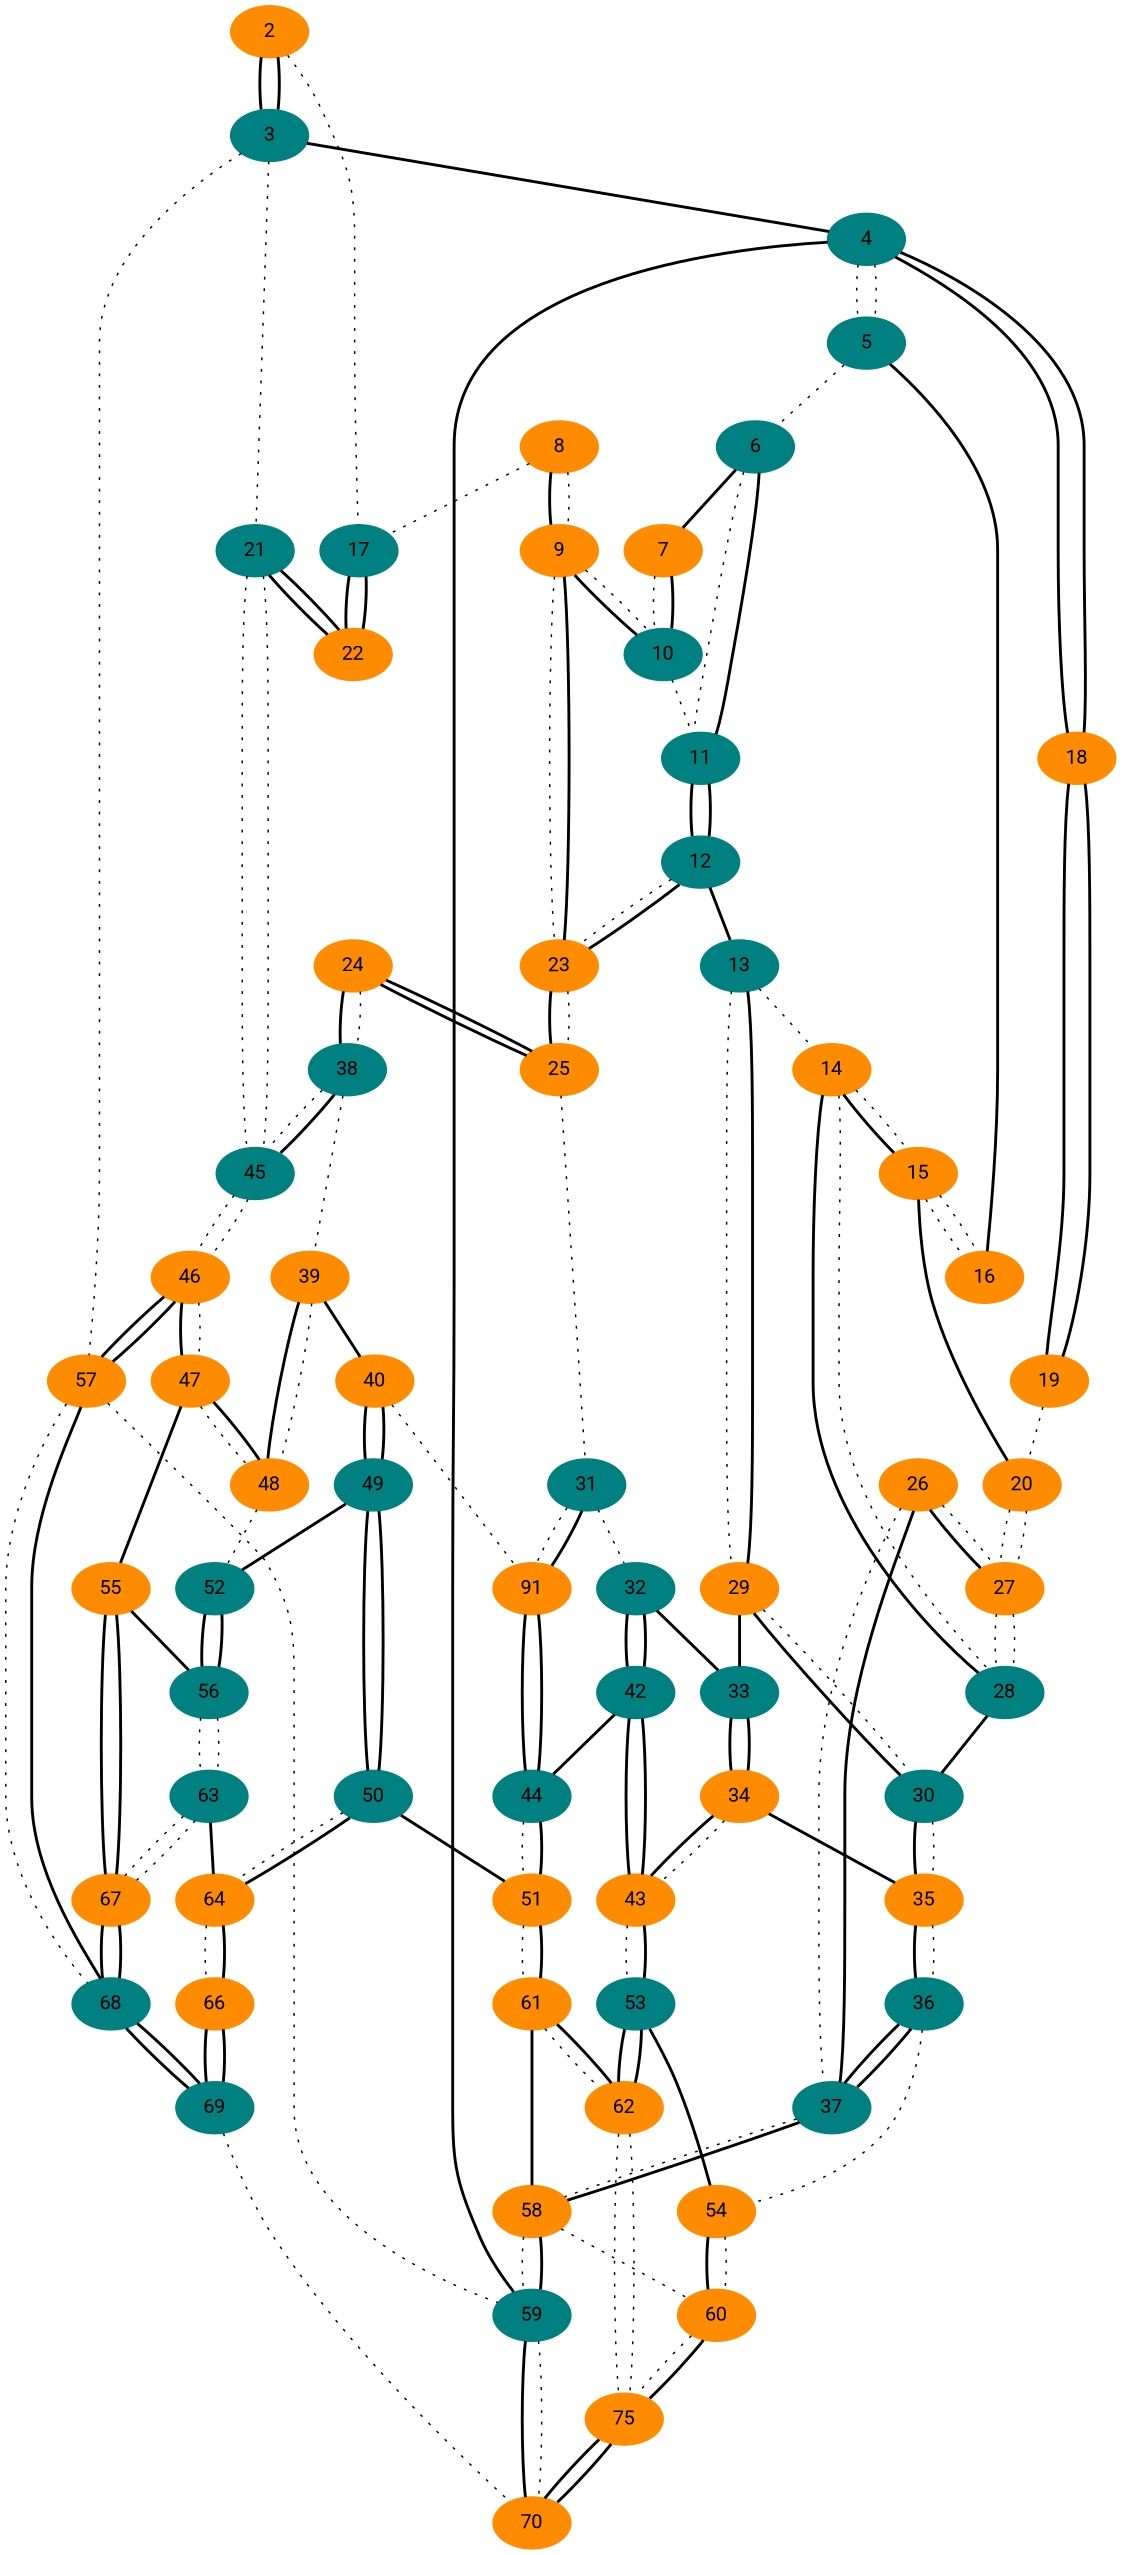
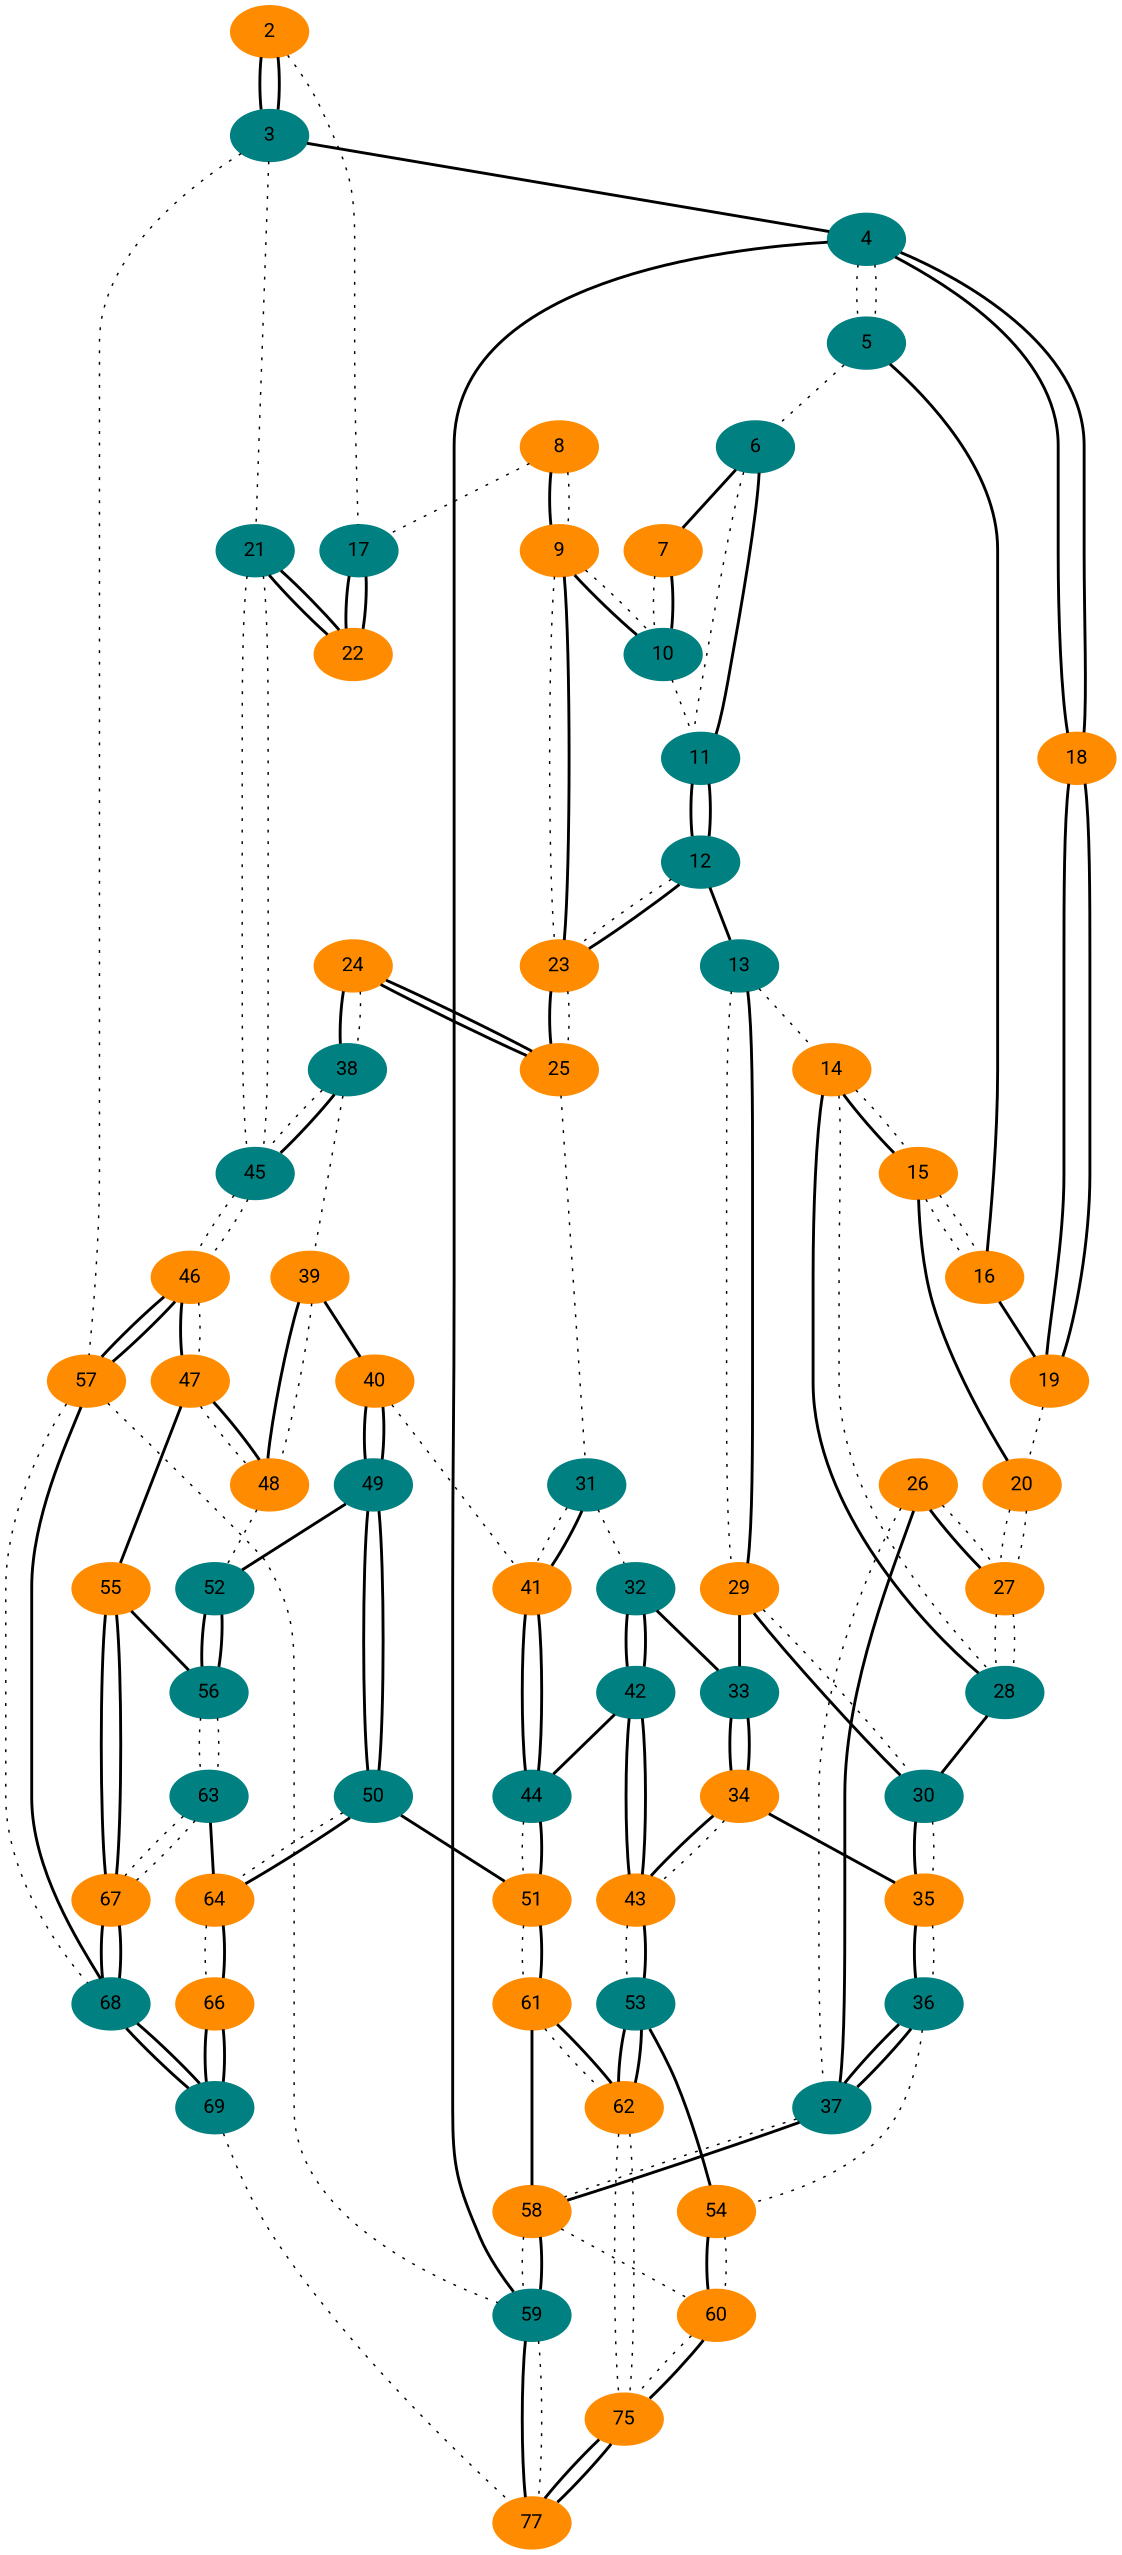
  graph {
    fontname=Roboto
    node [color=darkorange fontname=Roboto style=filled]
    edge [fontname=Roboto style=bold]
    3 [color=teal]
    2
    17 [color=teal]
    8
    9
    4 [color=teal]
    21 [color=teal]
    57
    22
    5 [color=teal]
    18
    59 [color=teal]
    45 [color=teal]
    68 [color=teal]
    6 [color=teal]
    16
    19
-   70
+   70 [label=77]
    7
    11 [color=teal]
    10 [color=teal]
    12 [color=teal]
    23
    25
    13 [color=teal]
    14
    29
    15
    28 [color=teal]
    30 [color=teal]
    33 [color=teal]
    20
    27
    26
    37 [color=teal]
    46
    24
    38 [color=teal]
    31 [color=teal]
    39
    32 [color=teal]
-   41 [label=91]
+   41
    58
    35
    34
    36 [color=teal]
    42 [color=teal]
    44 [color=teal]
    43
    53 [color=teal]
    54
    60
    40
    48
    49 [color=teal]
    52 [color=teal]
    50 [color=teal]
    51
    62
    61
    47
    55
    56 [color=teal]
    67
    64
    66
    63 [color=teal]
    n68 [label=75]
    69 [color=teal]
    3 -- 4
    3 -- 21 [style=dotted]
    3 -- 57 [style=dotted]
    2 -- 3
    2 -- 3
    2 -- 17 [style=dotted]
    17 -- 22
    17 -- 22
    8 -- 17 [style=dotted]
    8 -- 9
    8 -- 9 [style=dotted]
    9 -- 10
    9 -- 10 [style=dotted]
    9 -- 23 [style=dotted]
    9 -- 23
    4 -- 5 [style=dotted]
    4 -- 5 [style=dotted]
    4 -- 18
    4 -- 18
    4 -- 59
    21 -- 22
    21 -- 22
    21 -- 45 [style=dotted]
    21 -- 45 [style=dotted]
    57 -- 59 [style=dotted]
    57 -- 68 [style=dotted]
    57 -- 68
    5 -- 6 [style=dotted]
    5 -- 16
    18 -- 19
    18 -- 19
    59 -- 70
    59 -- 70 [style=dotted]
    45 -- 46 [style=dotted]
    45 -- 46 [style=dotted]
    68 -- 69
    68 -- 69
    6 -- 7
    6 -- 11 [style=dotted]
    6 -- 11
+   16 -- 19
    19 -- 20 [style=dotted]
    7 -- 10 [style=dotted]
    7 -- 10
    11 -- 12
    11 -- 12
    10 -- 11 [style=dotted]
    12 -- 23 [style=dotted]
    12 -- 23
    12 -- 13
    23 -- 25
    23 -- 25 [style=dotted]
    25 -- 31 [style=dotted]
    13 -- 14 [style=dotted]
    13 -- 29 [style=dotted]
    13 -- 29
    14 -- 15
    14 -- 15 [style=dotted]
    14 -- 28
    14 -- 28 [style=dotted]
    29 -- 30
    29 -- 30 [style=dotted]
    29 -- 33
    15 -- 16 [style=dotted]
    15 -- 16 [style=dotted]
    15 -- 20
    28 -- 30
    30 -- 35
    30 -- 35 [style=dotted]
    33 -- 34
    33 -- 34
    20 -- 27 [style=dotted]
    20 -- 27 [style=dotted]
    27 -- 28 [style=dotted]
    27 -- 28 [style=dotted]
    26 -- 27
    26 -- 27 [style=dotted]
    26 -- 37 [style=dotted]
    26 -- 37
    37 -- 58 [style=dotted]
    37 -- 58
    46 -- 57
    46 -- 57
    46 -- 47
    46 -- 47 [style=dotted]
    24 -- 25
    24 -- 25
    24 -- 38
    24 -- 38 [style=dotted]
    38 -- 45 [style=dotted]
    38 -- 45
    38 -- 39 [style=dotted]
    31 -- 32 [style=dotted]
    31 -- 41 [style=dotted]
    31 -- 41
    39 -- 40
    39 -- 48
    39 -- 48 [style=dotted]
    32 -- 33
    32 -- 42
    32 -- 42
    41 -- 44
    41 -- 44
    58 -- 59 [style=dotted]
    58 -- 59
    58 -- 60 [style=dotted]
    35 -- 36
    35 -- 36 [style=dotted]
    34 -- 35
    34 -- 43
    34 -- 43 [style=dotted]
    36 -- 37
    36 -- 37
    36 -- 54 [style=dotted]
    42 -- 44
    42 -- 43
    42 -- 43
    44 -- 51 [style=dotted]
    44 -- 51
    43 -- 53 [style=dotted]
    43 -- 53
    53 -- 54
    53 -- 62
    53 -- 62
    54 -- 60
    54 -- 60 [style=dotted]
    60 -- n68 [style=dotted]
    60 -- n68
    40 -- 41 [style=dotted]
    40 -- 49
    40 -- 49
    48 -- 52 [style=dotted]
    49 -- 52
    49 -- 50
    49 -- 50
    52 -- 56
    52 -- 56
    50 -- 51
    50 -- 64 [style=dotted]
    50 -- 64
    51 -- 61 [style=dotted]
    51 -- 61
    62 -- n68 [style=dotted]
    62 -- n68 [style=dotted]
    61 -- 58
    61 -- 62 [style=dotted]
    61 -- 62
    47 -- 48 [style=dotted]
    47 -- 48
    47 -- 55
    55 -- 56
    55 -- 67
    55 -- 67
    56 -- 63 [style=dotted]
    56 -- 63 [style=dotted]
    67 -- 68
    67 -- 68
    64 -- 66 [style=dotted]
    64 -- 66
    66 -- 69
    66 -- 69
    63 -- 67 [style=dotted]
    63 -- 67 [style=dotted]
    63 -- 64
    n68 -- 70
    n68 -- 70
    69 -- 70 [style=dotted]
  }
